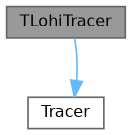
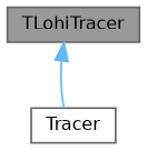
  digraph {
    node [color=gray40 fontname=Helvetica fontsize=10 shape=box style=filled]
    n1 [fillcolor=grey60 fontcolor=black height=0.2 label=TLohiTracer width=0.4]
    n2 [fillcolor=white height=0.2 label=Tracer width=0.4]
-   n2 -> n1 [color=steelblue1 dir=back fontname=Helvetica fontsize=10 labelfontname=Helvetica labelfontsize=10 style=solid]
+   n1 -> n2 [color=steelblue1 dir=back fontname=Helvetica fontsize=10 labelfontname=Helvetica labelfontsize=10 style=solid]
  }
